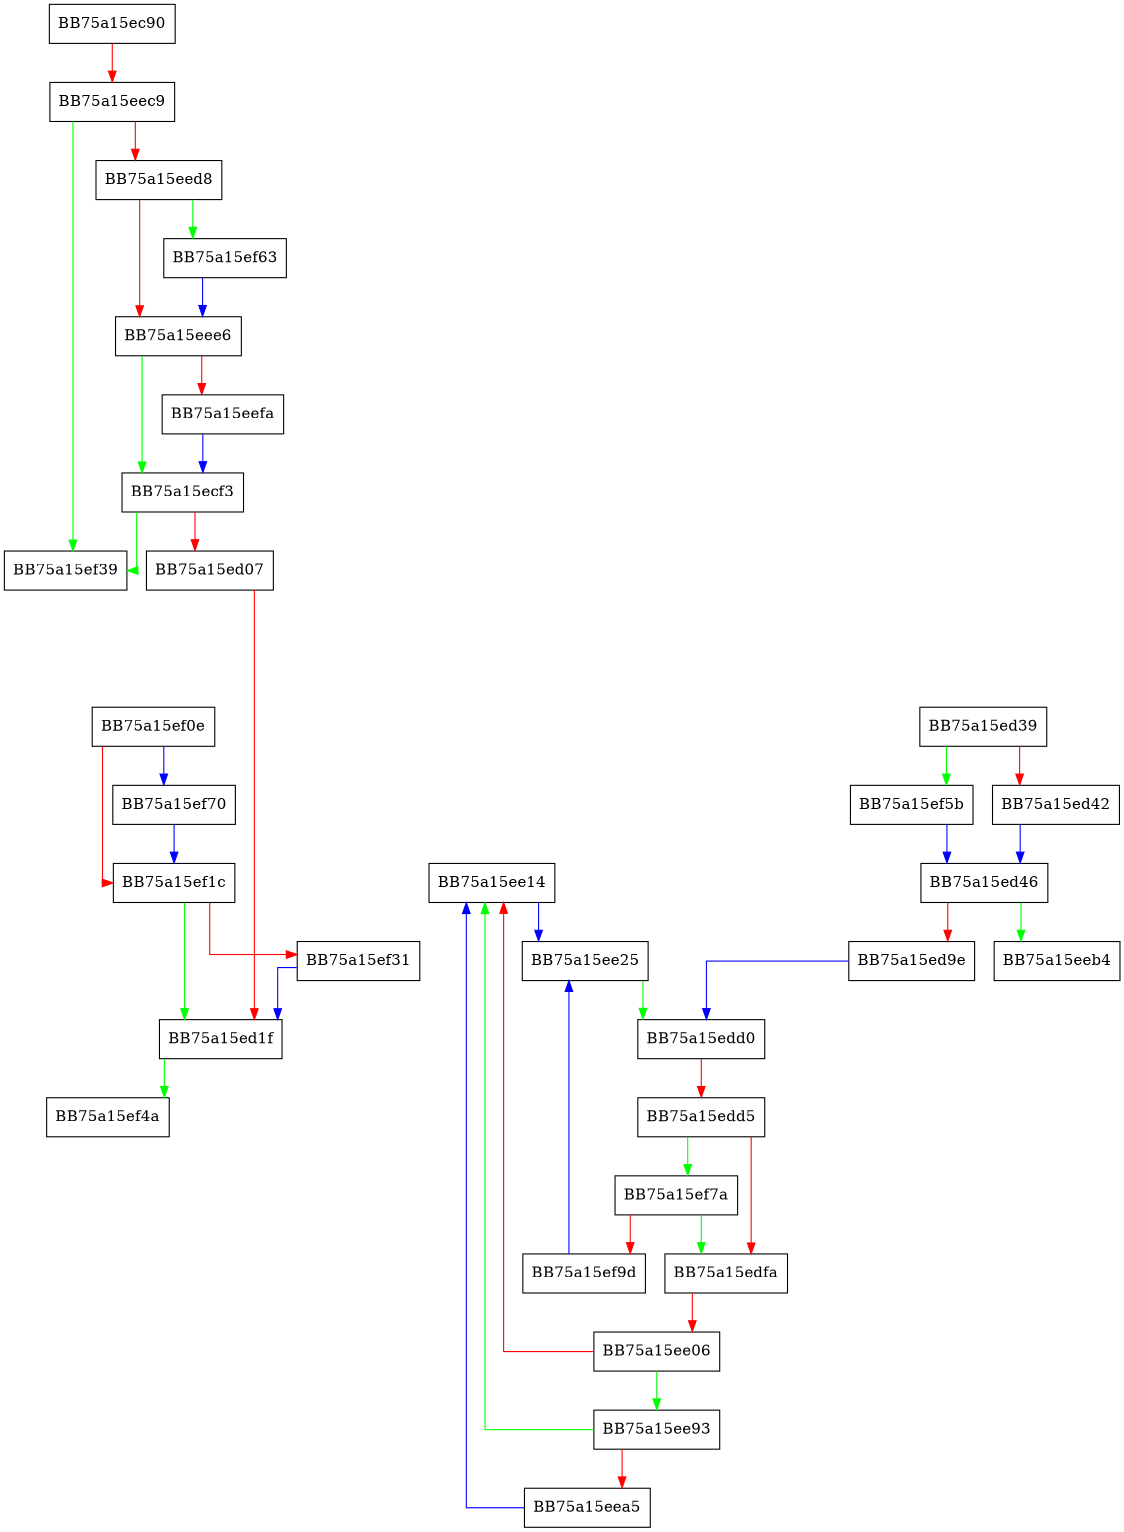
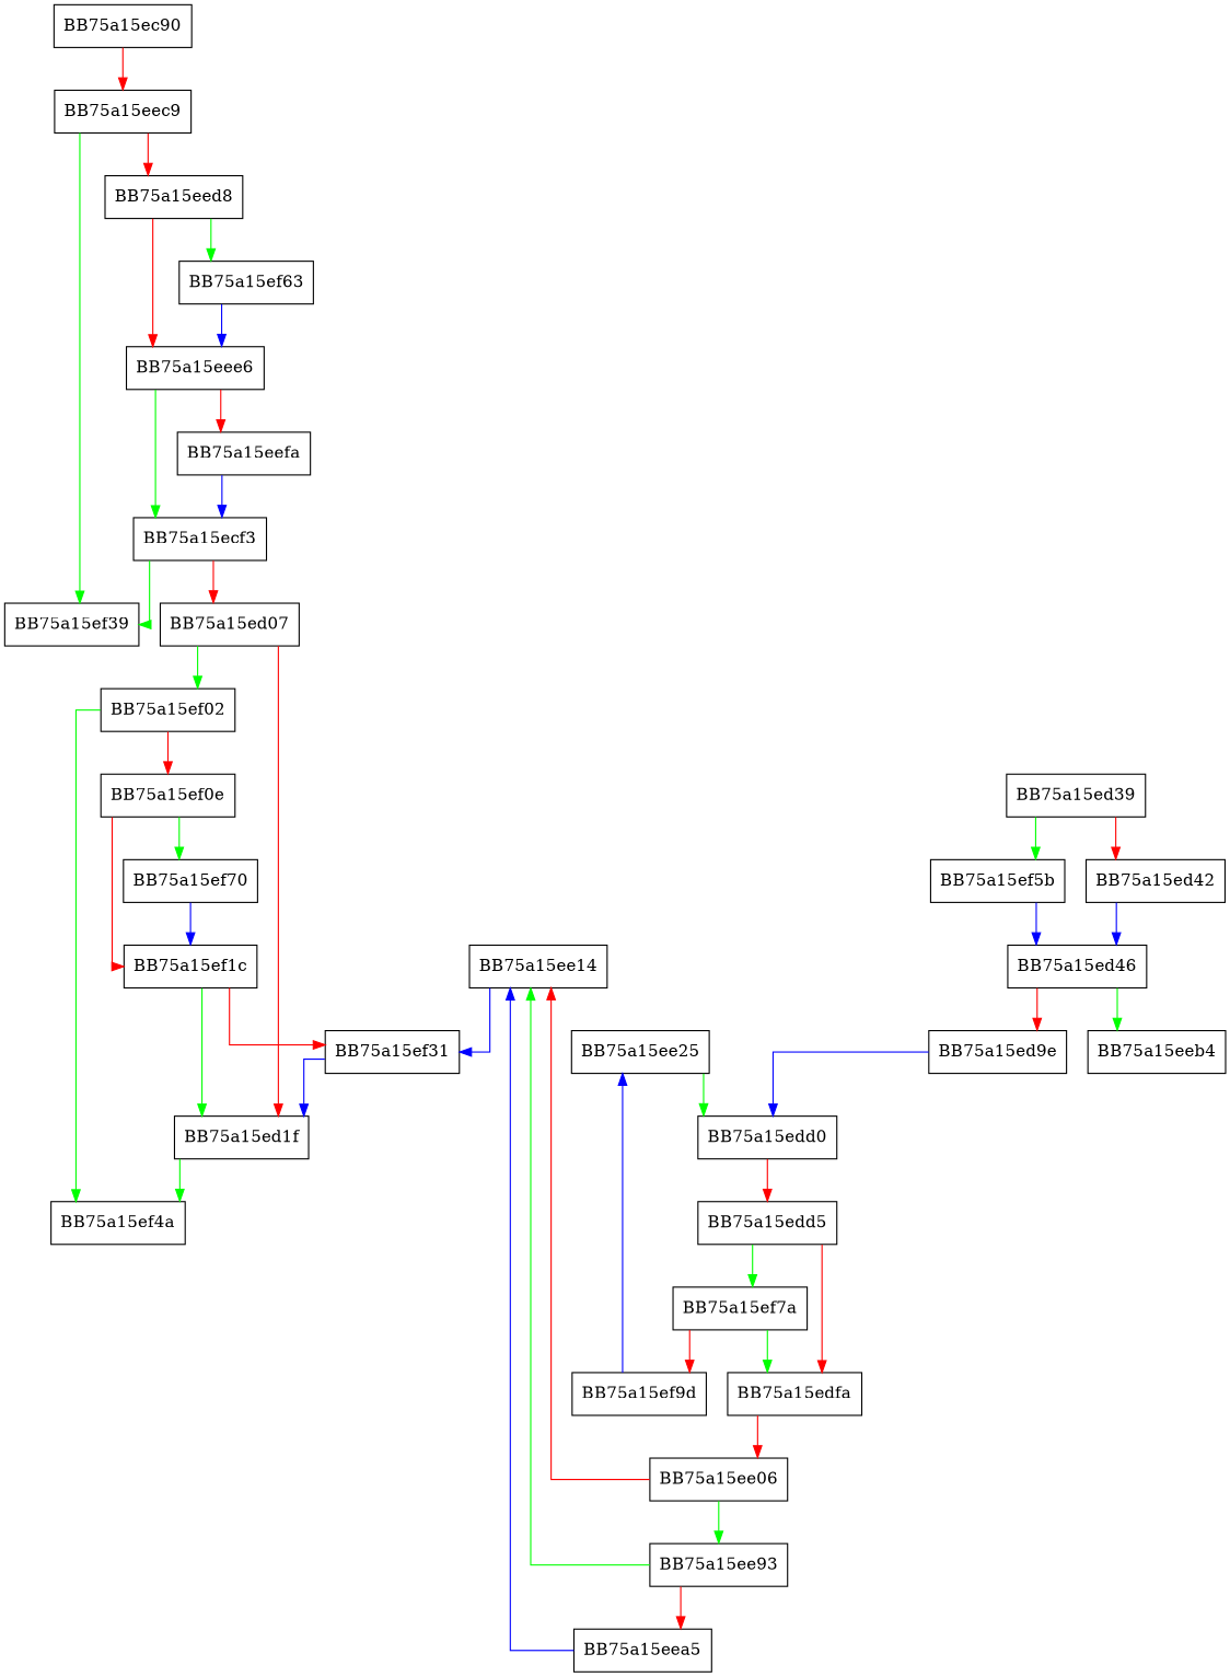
  digraph {
    splines=ortho
    node [shape=box]
    edge [color=red]
    BB75a15ec90
    BB75a15eec9
    BB75a15ef39
    BB75a15eed8
    BB75a15ecf3
    BB75a15ed07
    BB75a15ef63
    BB75a15eee6
+   BB75a15ef02
    BB75a15ed1f
    BB75a15ef4a
    BB75a15ef0e
    BB75a15ef70
    BB75a15ef1c
    BB75a15ef5b
    BB75a15ed46
    BB75a15ed39
    BB75a15ed42
    BB75a15eeb4
    BB75a15ed9e
    BB75a15edd0
    BB75a15edd5
    BB75a15ef7a
    BB75a15edfa
    BB75a15ef9d
    BB75a15ee06
    BB75a15ee25
    BB75a15ee93
    BB75a15ee14
    BB75a15eea5
    BB75a15eefa
    BB75a15ef31
    BB75a15ec90 -> BB75a15eec9
    BB75a15eec9 -> BB75a15ef39 [color=green]
    BB75a15eec9 -> BB75a15eed8
    BB75a15eed8 -> BB75a15ef63 [color=green]
    BB75a15eed8 -> BB75a15eee6
    BB75a15ecf3 -> BB75a15ef39 [color=green]
    BB75a15ecf3 -> BB75a15ed07
+   BB75a15ed07 -> BB75a15ef02 [color=green]
    BB75a15ed07 -> BB75a15ed1f
    BB75a15ef63 -> BB75a15eee6 [color=blue]
    BB75a15eee6 -> BB75a15ecf3 [color=green]
    BB75a15eee6 -> BB75a15eefa
+   BB75a15ef02 -> BB75a15ef4a [color=green]
+   BB75a15ef02 -> BB75a15ef0e
    BB75a15ed1f -> BB75a15ef4a [color=green]
-   BB75a15ef0e -> BB75a15ef70 [color=blue]
+   BB75a15ef0e -> BB75a15ef70 [color=green]
    BB75a15ef0e -> BB75a15ef1c
    BB75a15ef70 -> BB75a15ef1c [color=blue]
    BB75a15ef1c -> BB75a15ed1f [color=green]
    BB75a15ef1c -> BB75a15ef31
    BB75a15ef5b -> BB75a15ed46 [color=blue]
    BB75a15ed46 -> BB75a15eeb4 [color=green]
    BB75a15ed46 -> BB75a15ed9e
    BB75a15ed39 -> BB75a15ef5b [color=green]
    BB75a15ed39 -> BB75a15ed42
    BB75a15ed42 -> BB75a15ed46 [color=blue]
    BB75a15ed9e -> BB75a15edd0 [color=blue]
    BB75a15edd0 -> BB75a15edd5
    BB75a15edd5 -> BB75a15ef7a [color=green]
    BB75a15edd5 -> BB75a15edfa
    BB75a15ef7a -> BB75a15edfa [color=green]
    BB75a15ef7a -> BB75a15ef9d
    BB75a15edfa -> BB75a15ee06
    BB75a15ef9d -> BB75a15ee25 [color=blue]
    BB75a15ee06 -> BB75a15ee93 [color=green]
    BB75a15ee06 -> BB75a15ee14
    BB75a15ee25 -> BB75a15edd0 [color=green]
    BB75a15ee93 -> BB75a15ee14 [color=green]
    BB75a15ee93 -> BB75a15eea5
-   BB75a15ee14 -> BB75a15ee25 [color=blue]
+   BB75a15ee14 -> BB75a15ef31 [color=blue]
    BB75a15eea5 -> BB75a15ee14 [color=blue]
    BB75a15eefa -> BB75a15ecf3 [color=blue]
    BB75a15ef31 -> BB75a15ed1f [color=blue]
  }
